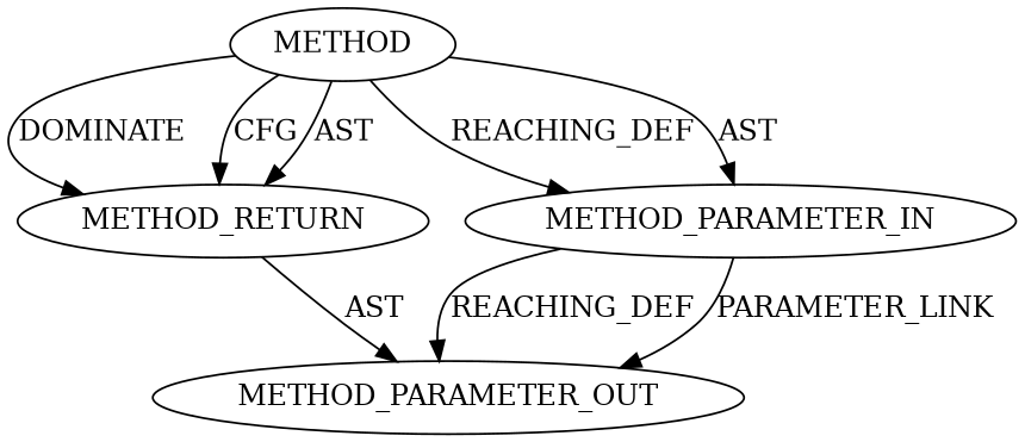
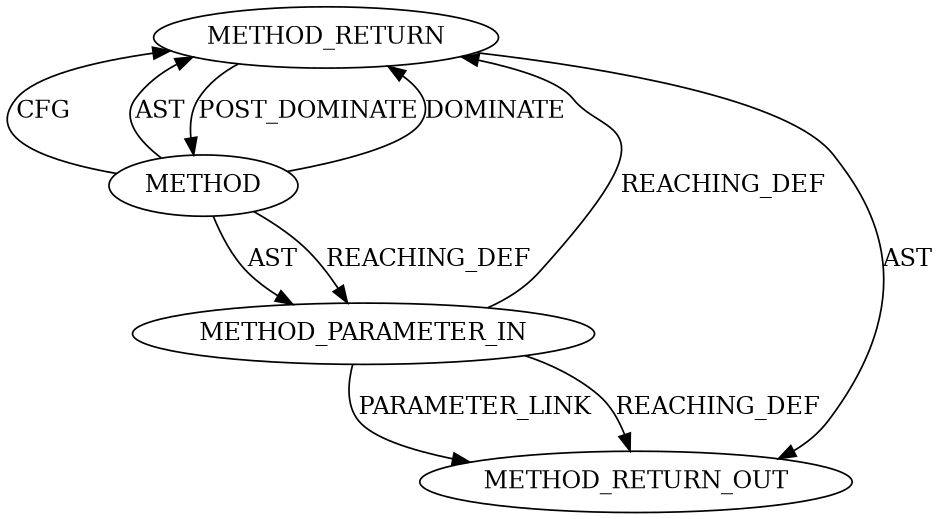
  digraph {
    node [CODE=p1 EVALUATION_STRATEGY=BY_VALUE ORDER=1 TYPE_FULL_NAME=ANY NAME=p1]
    n1 [CODE=RET ORDER=2 label=METHOD_RETURN NAME=""]
    n2 [AST_PARENT_FULL_NAME="<global>" AST_PARENT_TYPE=NAMESPACE_BLOCK CODE="<empty>" FILENAME="<empty>" FULL_NAME=ceph_entity_addr_encoding_len IS_EXTERNAL=true NAME=ceph_entity_addr_encoding_len ORDER=0 label=METHOD EVALUATION_STRATEGY="" TYPE_FULL_NAME=""]
-   n3 [INDEX=1 IS_VARIADIC=false label=METHOD_PARAMETER_OUT]
+   n3 [INDEX=1 IS_VARIADIC=false label=METHOD_RETURN_OUT]
    n4 [INDEX=1 IS_VARIADIC=false label=METHOD_PARAMETER_IN]
+   n1 -> n2 [label=POST_DOMINATE]
    n1 -> n3 [label=AST]
    n2 -> n1 [label=DOMINATE]
    n2 -> n1 [label=CFG]
    n2 -> n1 [label=AST]
    n2 -> n4 [label=REACHING_DEF]
    n2 -> n4 [label=AST]
+   n4 -> n1 [VARIABLE=p1 label=REACHING_DEF]
    n4 -> n3 [VARIABLE=p1 label=REACHING_DEF]
    n4 -> n3 [label=PARAMETER_LINK]
  }
